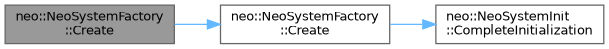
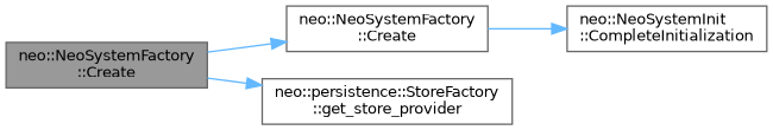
  digraph {
    rankdir=LR
    node [color=grey40 fillcolor=white fontname=Helvetica fontsize=10 shape=box style=filled]
    edge [color=steelblue1 fontname=Helvetica fontsize=10 labelfontname=Helvetica labelfontsize=10 style=solid]
    n1 [color=gray40 fillcolor=grey60 fontcolor=black height=0.2 label="neo::NeoSystemFactory\l::Create" width=0.4]
    n2 [height=0.2 label="neo::NeoSystemFactory\l::Create" width=0.4]
+   n3 [height=0.2 label="neo::persistence::StoreFactory\l::get_store_provider" width=0.4]
    n4 [height=0.2 label="neo::NeoSystemInit\l::CompleteInitialization" width=0.4]
    n1 -> n2
+   n1 -> n3
    n2 -> n4
  }
